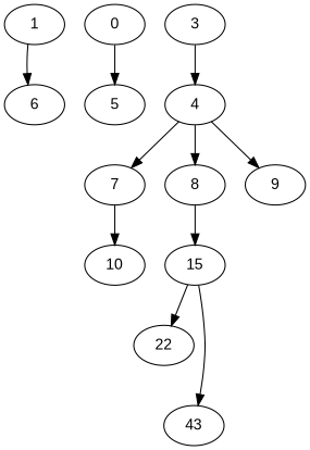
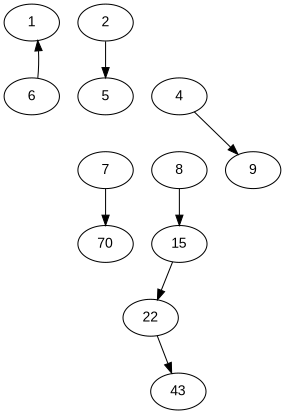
  digraph {
    fontname="Liberation Sans"
    node [alpha=0.07 fontname="Liberation Sans"]
    edge [fontname="Liberation Sans"]
    1 [alpha=0.19 expect_size=589090210143916]
    6 [alpha=0.08 expect_size=135075704785143332864]
-   2 [alpha=0.16 expect_size=401918791879865 label=0]
+   2 [alpha=0.16 expect_size=401918791879865]
    5 [expect_size=21475742718099456000]
-   3 [alpha=0.12 expect_size=504460212419025]
    4 [alpha=0.14 expect_size=724143426552594]
    7 [alpha=0.09 expect_size=8884006109937698]
    8 [alpha=0.15 expect_size=44405069493322121216]
    9 [alpha=0.17 expect_size=8362949390165743]
-   10 [alpha=0.06 expect_size=43808050957839944]
+   10 [alpha=0.06 expect_size=43808050957839944 label=70]
    n11 [expect_size=2093216211247084 label=15]
    n12 [alpha=0.01 expect_size=129069024409324355584 label=22]
    n13 [alpha=0.06 expect_size=54228233908004168 label=43]
-   1 -> 6
+   6 -> 1
    2 -> 5
-   3 -> 4
-   4 -> 7
-   4 -> 8
    4 -> 9
    7 -> 10
    8 -> n11
    n11 -> n12
-   n11 -> n13
+   n12 -> n13
  }
